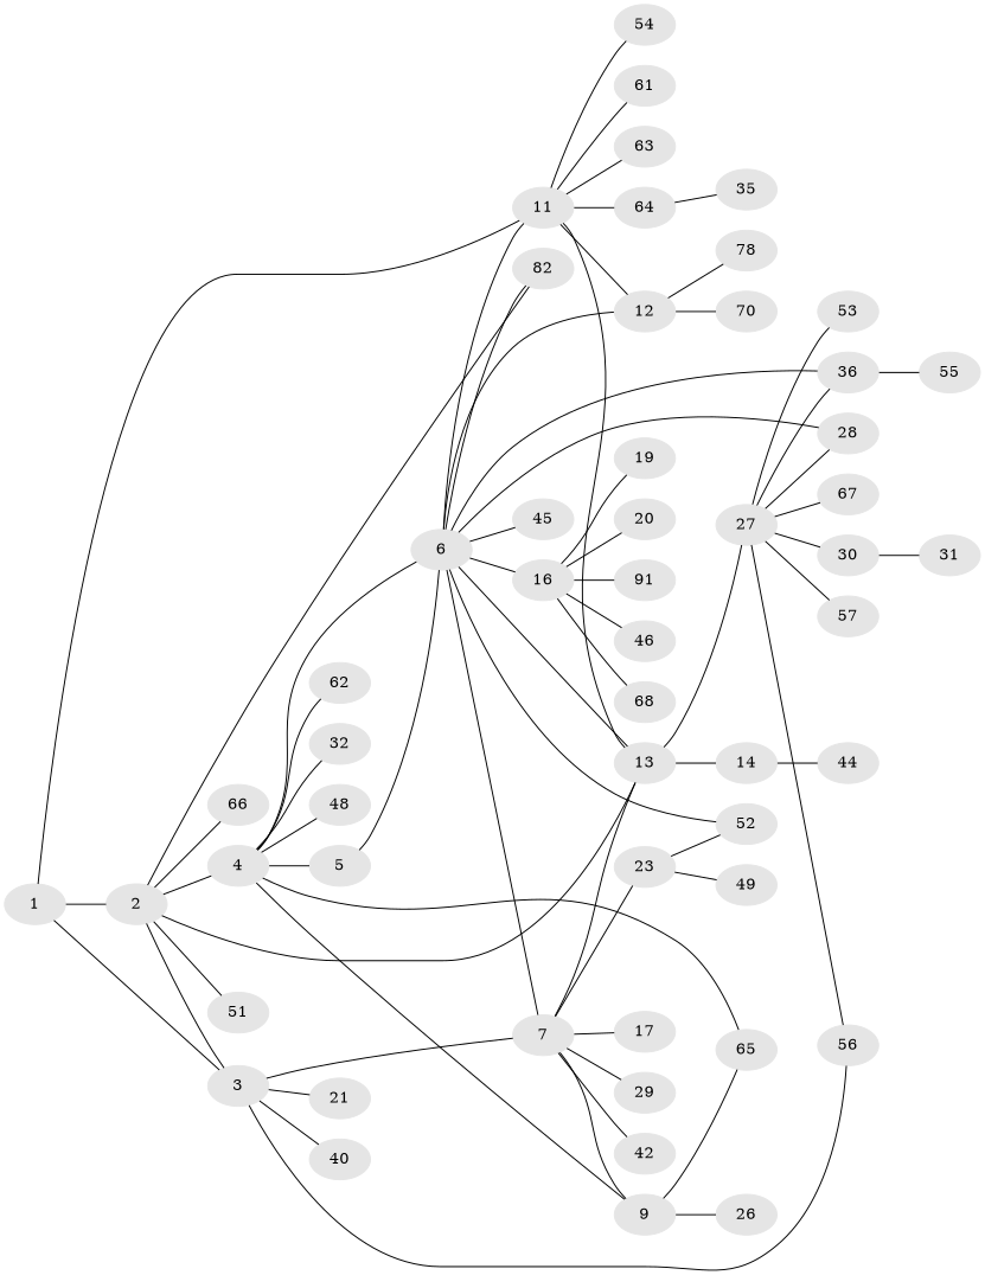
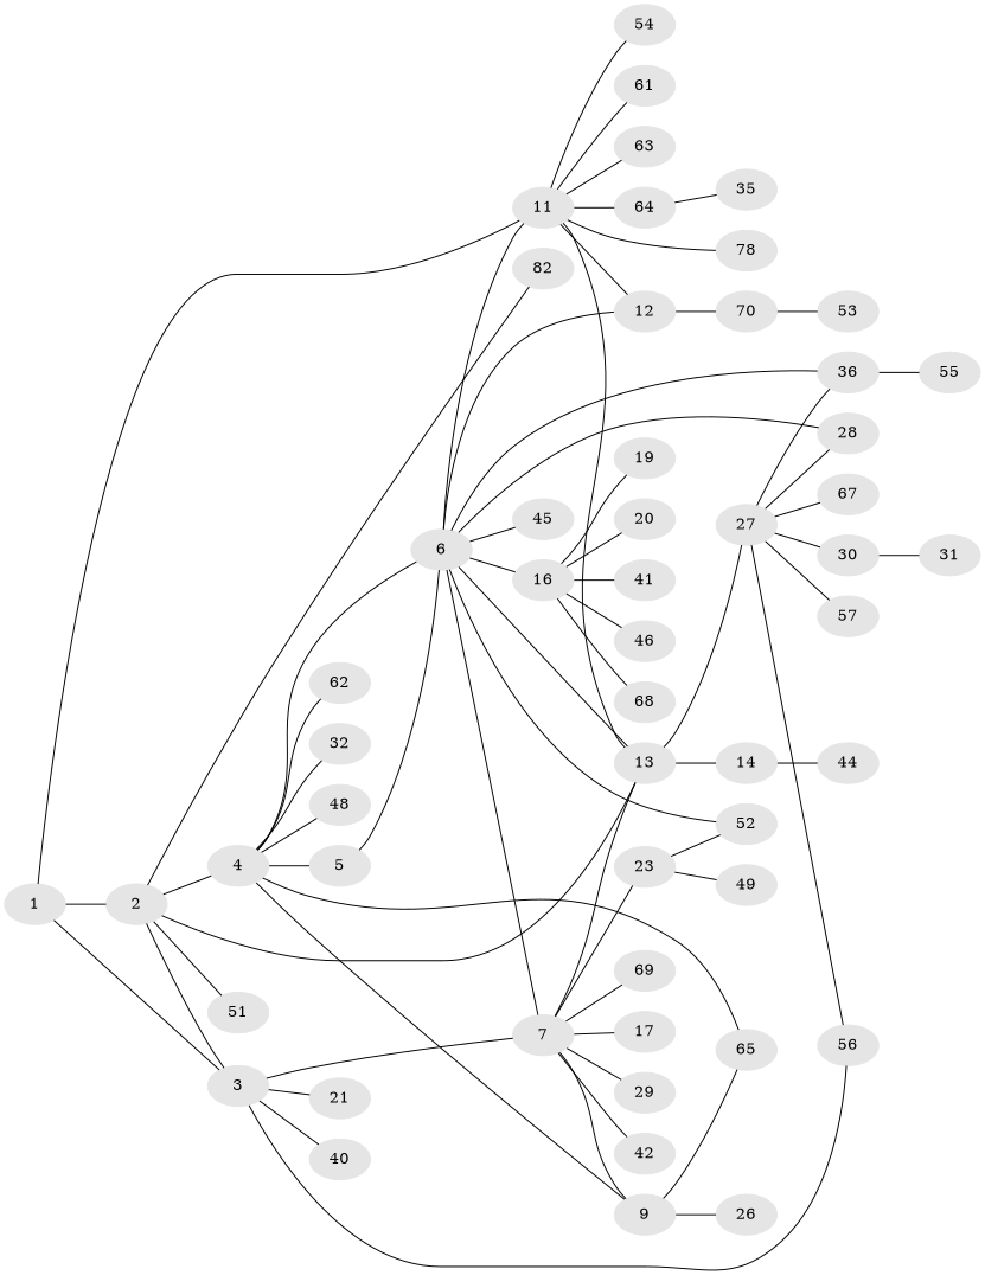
  graph {
    rankdir=LR
    node [color=gray90 style=filled]
    2 [super="+60"]
    3 [super="+58"]
    4 [super="+18"]
    13 [super="+15"]
    n5 [label=82]
    51
-   66
    1
    11 [super="+59"]
    7 [super="+8"]
    21
    40
    56
    12
    n15 [label=78]
    54
    61
    63
    64
    5
    6 [super="+10"]
    9 [super="+25"]
    32
    48
    62
    65
    14 [super="+34"]
    27 [super="+43"]
    17
    23 [super="+50"]
    n31 [label=29 super="+37"]
    42
+   69
    16 [super="+29"]
    28
    36 [super="+39"]
    45
    52
    26 [super="+47"]
    70
    19
    20
-   41 [label=91]
+   41
    46
    68
    55
    49
    35
    44
    30
    53
    57
    67
    31 [super="+33"]
    2 -- 3
    2 -- 4
    2 -- 13
    2 -- n5
    2 -- 51
-   2 -- 66
    3 -- 7
    3 -- 21
    3 -- 40
    3 -- 56
    4 -- 5
    4 -- 6
    4 -- 9
    4 -- 32
    4 -- 48
    4 -- 62
    4 -- 65
    13 -- 14 [weight=2]
    13 -- 27
    1 -- 2
    1 -- 3
    1 -- 11
    11 -- 13
    11 -- 12
-   12 -- n15
+   11 -- n15
    11 -- 54
    11 -- 61
    11 -- 63
    11 -- 64
    7 -- 13
    7 -- 9 [weight=2]
    7 -- 17
    7 -- 23
    7 -- n31
    7 -- 42
+   7 -- 69
    12 -- 70
    64 -- 35
    5 -- 6
    6 -- 13
-   6 -- n5
    6 -- 11
    6 -- 7
    6 -- 12
    6 -- 16
    6 -- 28
    6 -- 36
    6 -- 45
    6 -- 52
    9 -- 65
    9 -- 26
    14 -- 44
    27 -- 56
    27 -- 28
    27 -- 36
    27 -- 30
-   27 -- 53
+   70 -- 53
    27 -- 57
    27 -- 67
    23 -- 52
    23 -- 49
    16 -- 19
    16 -- 20
    16 -- 41
    16 -- 46
    16 -- 68
    36 -- 55
    30 -- 31
  }
